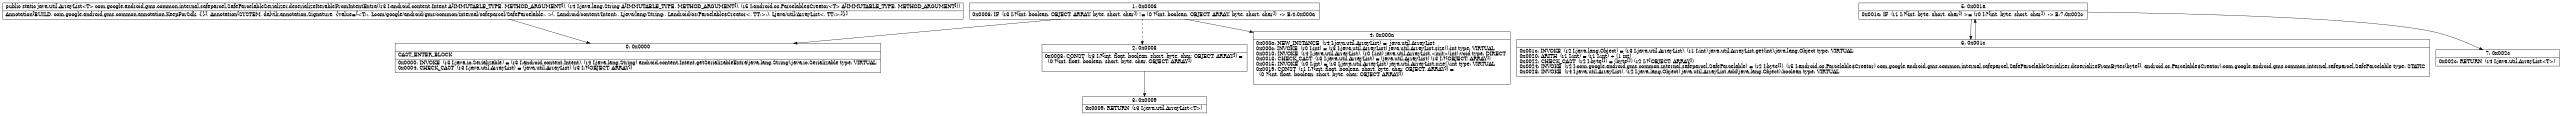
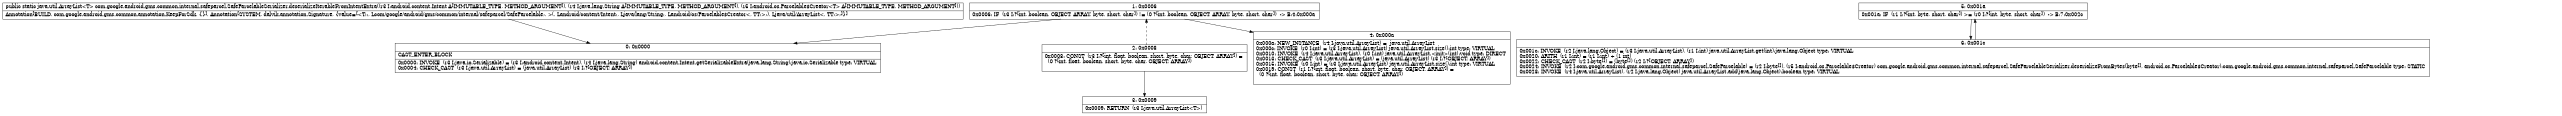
  digraph {
    node [shape=record]
    n1 [label="{0\:\ 0x0000|CAST_ENTER_BLOCK\l|0x0000: INVOKE  (r3 I:java.io.Serializable) = (r3 I:android.content.Intent), (r4 I:java.lang.String) android.content.Intent.getSerializableExtra(java.lang.String):java.io.Serializable type: VIRTUAL \l0x0004: CHECK_CAST  (r3 I:java.util.ArrayList) = (java.util.ArrayList) (r3 I:?[OBJECT, ARRAY]) \l}"]
    n2 [label="{1\:\ 0x0006|0x0006: IF  (r3 I:?[int, boolean, OBJECT, ARRAY, byte, short, char]) != (0 ?[int, boolean, OBJECT, ARRAY, byte, short, char])  \-\> B:4:0x000a \l}"]
    n3 [label="{2\:\ 0x0008|0x0008: CONST  (r3 I:?[int, float, boolean, short, byte, char, OBJECT, ARRAY]) = \l  (0 ?[int, float, boolean, short, byte, char, OBJECT, ARRAY])\l \l}"]
    n4 [label="{4\:\ 0x000a|0x000a: NEW_INSTANCE  (r4 I:java.util.ArrayList) =  java.util.ArrayList \l0x000c: INVOKE  (r0 I:int) = (r3 I:java.util.ArrayList) java.util.ArrayList.size():int type: VIRTUAL \l0x0010: INVOKE  (r4 I:java.util.ArrayList), (r0 I:int) java.util.ArrayList.\<init\>(int):void type: DIRECT \l0x0013: CHECK_CAST  (r3 I:java.util.ArrayList) = (java.util.ArrayList) (r3 I:?[OBJECT, ARRAY]) \l0x0015: INVOKE  (r0 I:int) = (r3 I:java.util.ArrayList) java.util.ArrayList.size():int type: VIRTUAL \l0x0019: CONST  (r1 I:?[int, float, boolean, short, byte, char, OBJECT, ARRAY]) = \l  (0 ?[int, float, boolean, short, byte, char, OBJECT, ARRAY])\l \l}"]
    n5 [label="{3\:\ 0x0009|0x0009: RETURN  (r3 I:java.util.ArrayList\<T\>) \l}"]
    n6 [label="{5\:\ 0x001a|0x001a: IF  (r1 I:?[int, byte, short, char]) \>= (r0 I:?[int, byte, short, char])  \-\> B:7:0x002c \l}"]
    n7 [label="{6\:\ 0x001c|0x001c: INVOKE  (r2 I:java.lang.Object) = (r3 I:java.util.ArrayList), (r1 I:int) java.util.ArrayList.get(int):java.lang.Object type: VIRTUAL \l0x0020: ARITH  (r1 I:int) = (r1 I:int) + (1 int) \l0x0022: CHECK_CAST  (r2 I:byte[]) = (byte[]) (r2 I:?[OBJECT, ARRAY]) \l0x0024: INVOKE  (r2 I:com.google.android.gms.common.internal.safeparcel.SafeParcelable) = (r2 I:byte[]), (r5 I:android.os.Parcelable$Creator) com.google.android.gms.common.internal.safeparcel.SafeParcelableSerializer.deserializeFromBytes(byte[], android.os.Parcelable$Creator):com.google.android.gms.common.internal.safeparcel.SafeParcelable type: STATIC \l0x0028: INVOKE  (r4 I:java.util.ArrayList), (r2 I:java.lang.Object) java.util.ArrayList.add(java.lang.Object):boolean type: VIRTUAL \l}"]
-   n8 [label="{7\:\ 0x002c|0x002c: RETURN  (r4 I:java.util.ArrayList\<T\>) \l}"]
    n9 [label="{public static java.util.ArrayList\<T\> com.google.android.gms.common.internal.safeparcel.SafeParcelableSerializer.deserializeIterableFromIntentExtra((r3 I:android.content.Intent A[IMMUTABLE_TYPE, METHOD_ARGUMENT]), (r4 I:java.lang.String A[IMMUTABLE_TYPE, METHOD_ARGUMENT]), (r5 I:android.os.Parcelable$Creator\<T\> A[IMMUTABLE_TYPE, METHOD_ARGUMENT]))  | Annotation[BUILD, com.google.android.gms.common.annotation.KeepForSdk, \{\}], Annotation[SYSTEM, dalvik.annotation.Signature, \{value=[\<T::, Lcom\/google\/android\/gms\/common\/internal\/safeparcel\/SafeParcelable;, \>(, Landroid\/content\/Intent;, Ljava\/lang\/String;, Landroid\/os\/Parcelable$Creator\<, TT;\>;), Ljava\/util\/ArrayList\<, TT;\>;]\}]\l}"]
    n2 -> n1
-   n2 -> n3 [style=dashed]
+   n3 -> n2 [style=dashed]
    n2 -> n4
    n3 -> n5
    n6 -> n7 [style=solid]
-   n6 -> n8
    n7 -> n6
    n9 -> n1
  }
